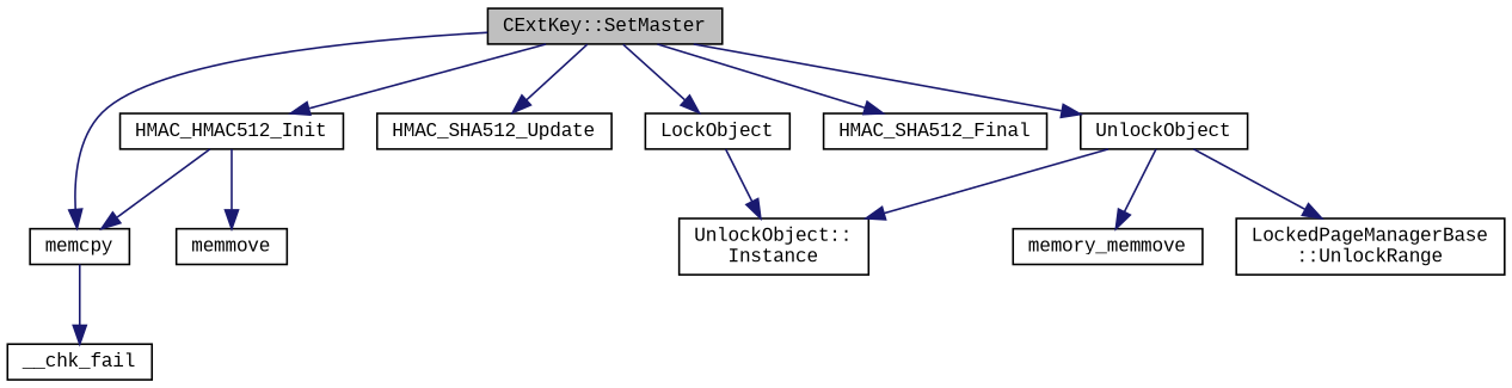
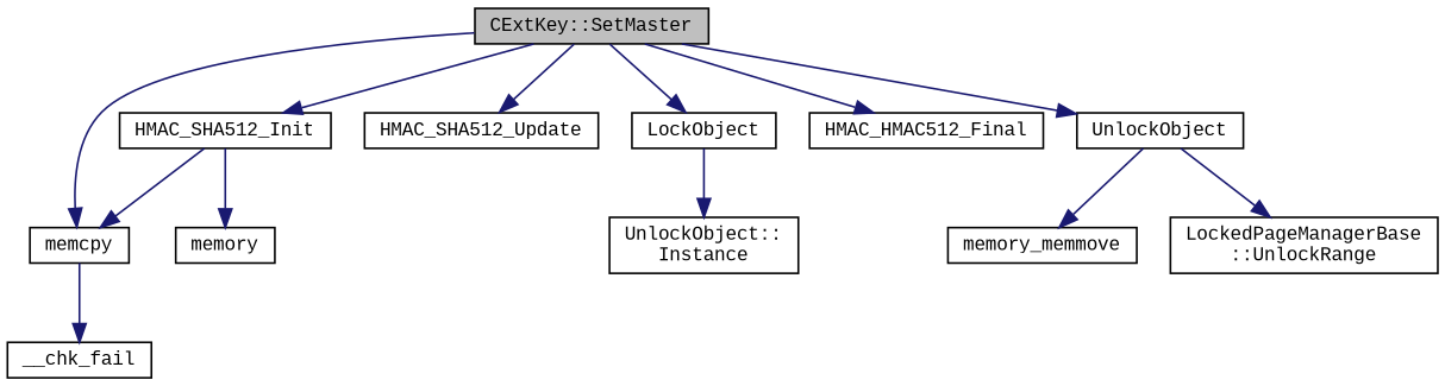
  digraph {
    fontname="Liberation Mono"
    rankdir=TB
    node [color=black fillcolor=white fontname="Liberation Mono" fontsize=10 shape=record style=filled]
    edge [color=midnightblue fontname="Liberation Mono" fontsize=10 labelfontname=Helvetica labelfontsize=10 style=solid]
    n1 [fillcolor=grey75 fontcolor=black height=0.2 label="CExtKey::SetMaster" width=0.4]
-   n2 [height=0.2 label=HMAC_HMAC512_Init width=0.4]
+   n2 [height=0.2 label=HMAC_SHA512_Init width=0.4]
    n3 [height=0.2 label=memcpy width=0.4]
    n4 [height=0.2 label=HMAC_SHA512_Update width=0.4]
    n5 [height=0.2 label=LockObject width=0.4]
-   n6 [height=0.2 label=HMAC_SHA512_Final width=0.4]
+   n6 [height=0.2 label=HMAC_HMAC512_Final width=0.4]
    n7 [height=0.2 label=UnlockObject width=0.4]
-   n8 [height=0.2 label=memmove width=0.4]
+   n8 [height=0.2 label=memory width=0.4]
    n9 [height=0.2 label=__chk_fail width=0.4]
    n10 [height=0.2 label="UnlockObject::\lInstance" width=0.4]
    n11 [height=0.2 label=memory_memmove width=0.4]
    n12 [height=0.2 label="LockedPageManagerBase\l::UnlockRange" width=0.4]
    n1 -> n2
    n1 -> n3
    n1 -> n4
    n1 -> n5
    n1 -> n6
    n1 -> n7
    n2 -> n3
    n2 -> n8
    n3 -> n9
    n5 -> n10
-   n7 -> n10
    n7 -> n11
    n7 -> n12
  }
